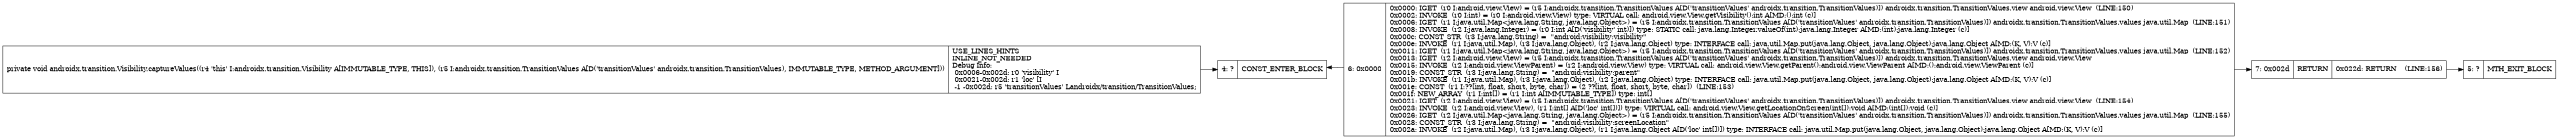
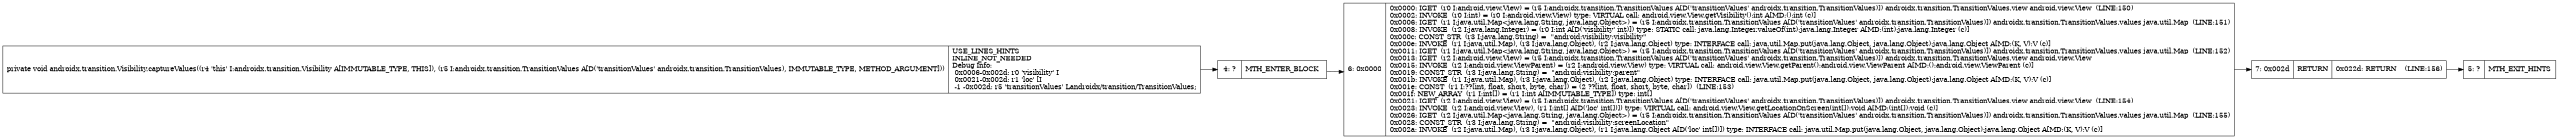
  digraph {
    rankdir=LR
    node [shape=record]
-   n1 [label="{4\:\ ?|CONST_ENTER_BLOCK\l}"]
+   n1 [label="{4\:\ ?|MTH_ENTER_BLOCK\l}"]
    n2 [label="{6\:\ 0x0000|0x0000: IGET  (r0 I:android.view.View) = (r5 I:androidx.transition.TransitionValues A[D('transitionValues' androidx.transition.TransitionValues)]) androidx.transition.TransitionValues.view android.view.View  (LINE:150)\l0x0002: INVOKE  (r0 I:int) = (r0 I:android.view.View) type: VIRTUAL call: android.view.View.getVisibility():int A[MD:():int (c)]\l0x0006: IGET  (r1 I:java.util.Map\<java.lang.String, java.lang.Object\>) = (r5 I:androidx.transition.TransitionValues A[D('transitionValues' androidx.transition.TransitionValues)]) androidx.transition.TransitionValues.values java.util.Map  (LINE:151)\l0x0008: INVOKE  (r2 I:java.lang.Integer) = (r0 I:int A[D('visibility' int)]) type: STATIC call: java.lang.Integer.valueOf(int):java.lang.Integer A[MD:(int):java.lang.Integer (c)]\l0x000c: CONST_STR  (r3 I:java.lang.String) =  \"android:visibility:visibility\" \l0x000e: INVOKE  (r1 I:java.util.Map), (r3 I:java.lang.Object), (r2 I:java.lang.Object) type: INTERFACE call: java.util.Map.put(java.lang.Object, java.lang.Object):java.lang.Object A[MD:(K, V):V (c)]\l0x0011: IGET  (r1 I:java.util.Map\<java.lang.String, java.lang.Object\>) = (r5 I:androidx.transition.TransitionValues A[D('transitionValues' androidx.transition.TransitionValues)]) androidx.transition.TransitionValues.values java.util.Map  (LINE:152)\l0x0013: IGET  (r2 I:android.view.View) = (r5 I:androidx.transition.TransitionValues A[D('transitionValues' androidx.transition.TransitionValues)]) androidx.transition.TransitionValues.view android.view.View \l0x0015: INVOKE  (r2 I:android.view.ViewParent) = (r2 I:android.view.View) type: VIRTUAL call: android.view.View.getParent():android.view.ViewParent A[MD:():android.view.ViewParent (c)]\l0x0019: CONST_STR  (r3 I:java.lang.String) =  \"android:visibility:parent\" \l0x001b: INVOKE  (r1 I:java.util.Map), (r3 I:java.lang.Object), (r2 I:java.lang.Object) type: INTERFACE call: java.util.Map.put(java.lang.Object, java.lang.Object):java.lang.Object A[MD:(K, V):V (c)]\l0x001e: CONST  (r1 I:??[int, float, short, byte, char]) = (2 ??[int, float, short, byte, char])  (LINE:153)\l0x001f: NEW_ARRAY  (r1 I:int[]) = (r1 I:int A[IMMUTABLE_TYPE]) type: int[] \l0x0021: IGET  (r2 I:android.view.View) = (r5 I:androidx.transition.TransitionValues A[D('transitionValues' androidx.transition.TransitionValues)]) androidx.transition.TransitionValues.view android.view.View  (LINE:154)\l0x0023: INVOKE  (r2 I:android.view.View), (r1 I:int[] A[D('loc' int[])]) type: VIRTUAL call: android.view.View.getLocationOnScreen(int[]):void A[MD:(int[]):void (c)]\l0x0026: IGET  (r2 I:java.util.Map\<java.lang.String, java.lang.Object\>) = (r5 I:androidx.transition.TransitionValues A[D('transitionValues' androidx.transition.TransitionValues)]) androidx.transition.TransitionValues.values java.util.Map  (LINE:155)\l0x0028: CONST_STR  (r3 I:java.lang.String) =  \"android:visibility:screenLocation\" \l0x002a: INVOKE  (r2 I:java.util.Map), (r3 I:java.lang.Object), (r1 I:java.lang.Object A[D('loc' int[])]) type: INTERFACE call: java.util.Map.put(java.lang.Object, java.lang.Object):java.lang.Object A[MD:(K, V):V (c)]\l}"]
    n3 [label="{7\:\ 0x002d|RETURN\l|0x022d: RETURN    (LINE:156)\l}"]
-   n4 [label="{5\:\ ?|MTH_EXIT_BLOCK\l}"]
+   n4 [label="{5\:\ ?|MTH_EXIT_HINTS\l}"]
    n5 [label="{private void androidx.transition.Visibility.captureValues((r4 'this' I:androidx.transition.Visibility A[IMMUTABLE_TYPE, THIS]), (r5 I:androidx.transition.TransitionValues A[D('transitionValues' androidx.transition.TransitionValues), IMMUTABLE_TYPE, METHOD_ARGUMENT]))  | USE_LINES_HINTS\lINLINE_NOT_NEEDED\lDebug Info:\l  0x0006\-0x002d: r0 'visibility' I\l  0x0021\-0x002d: r1 'loc' [I\l  \-1 \-0x002d: r5 'transitionValues' Landroidx\/transition\/TransitionValues;\l}"]
-   n2 -> n1
+   n1 -> n2
    n2 -> n3
    n3 -> n4
    n5 -> n1
  }
